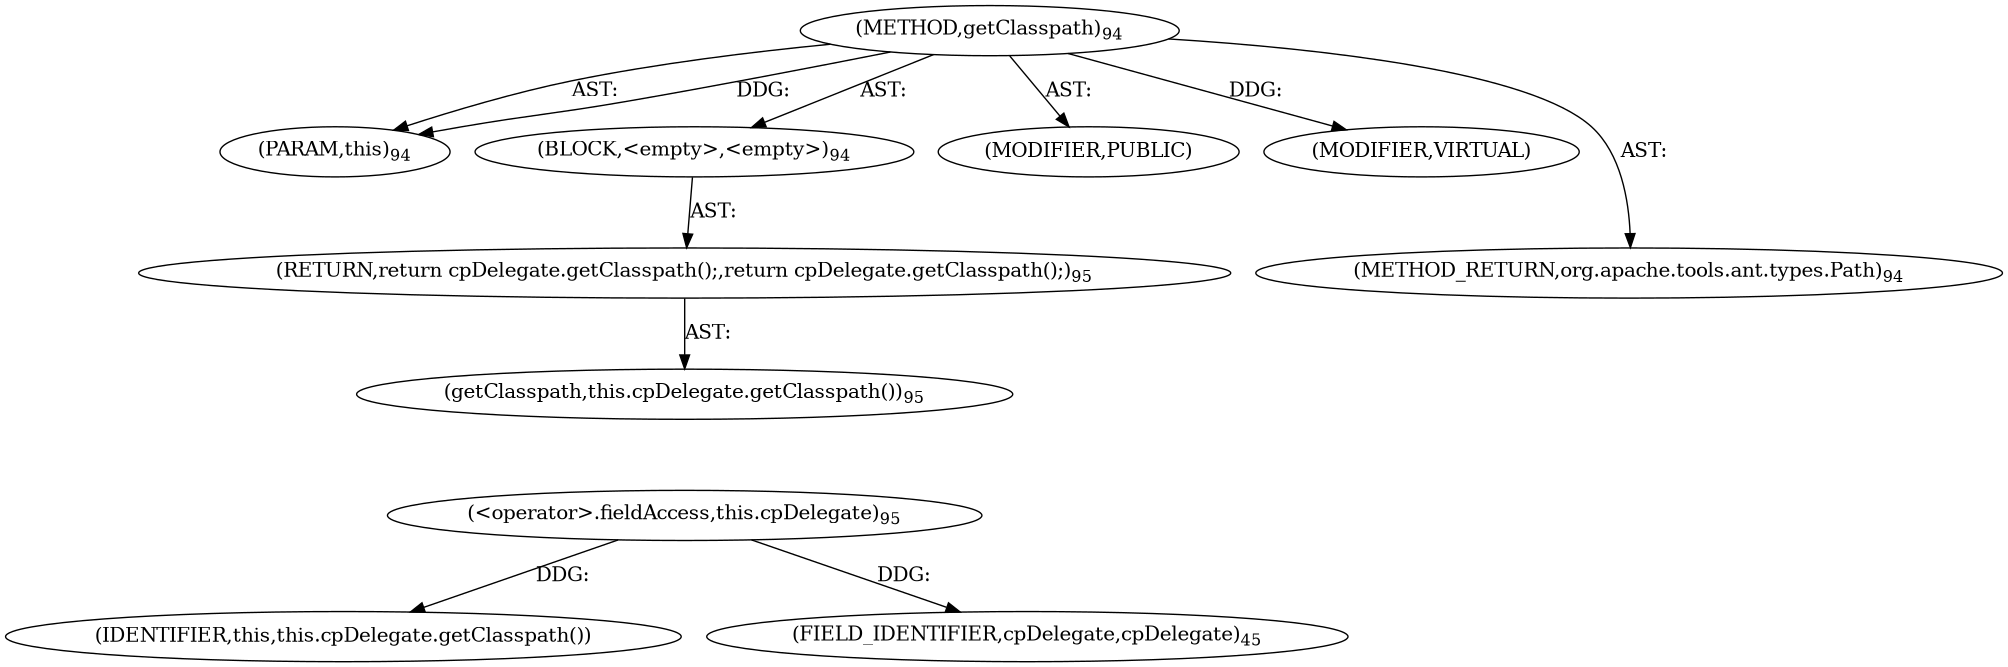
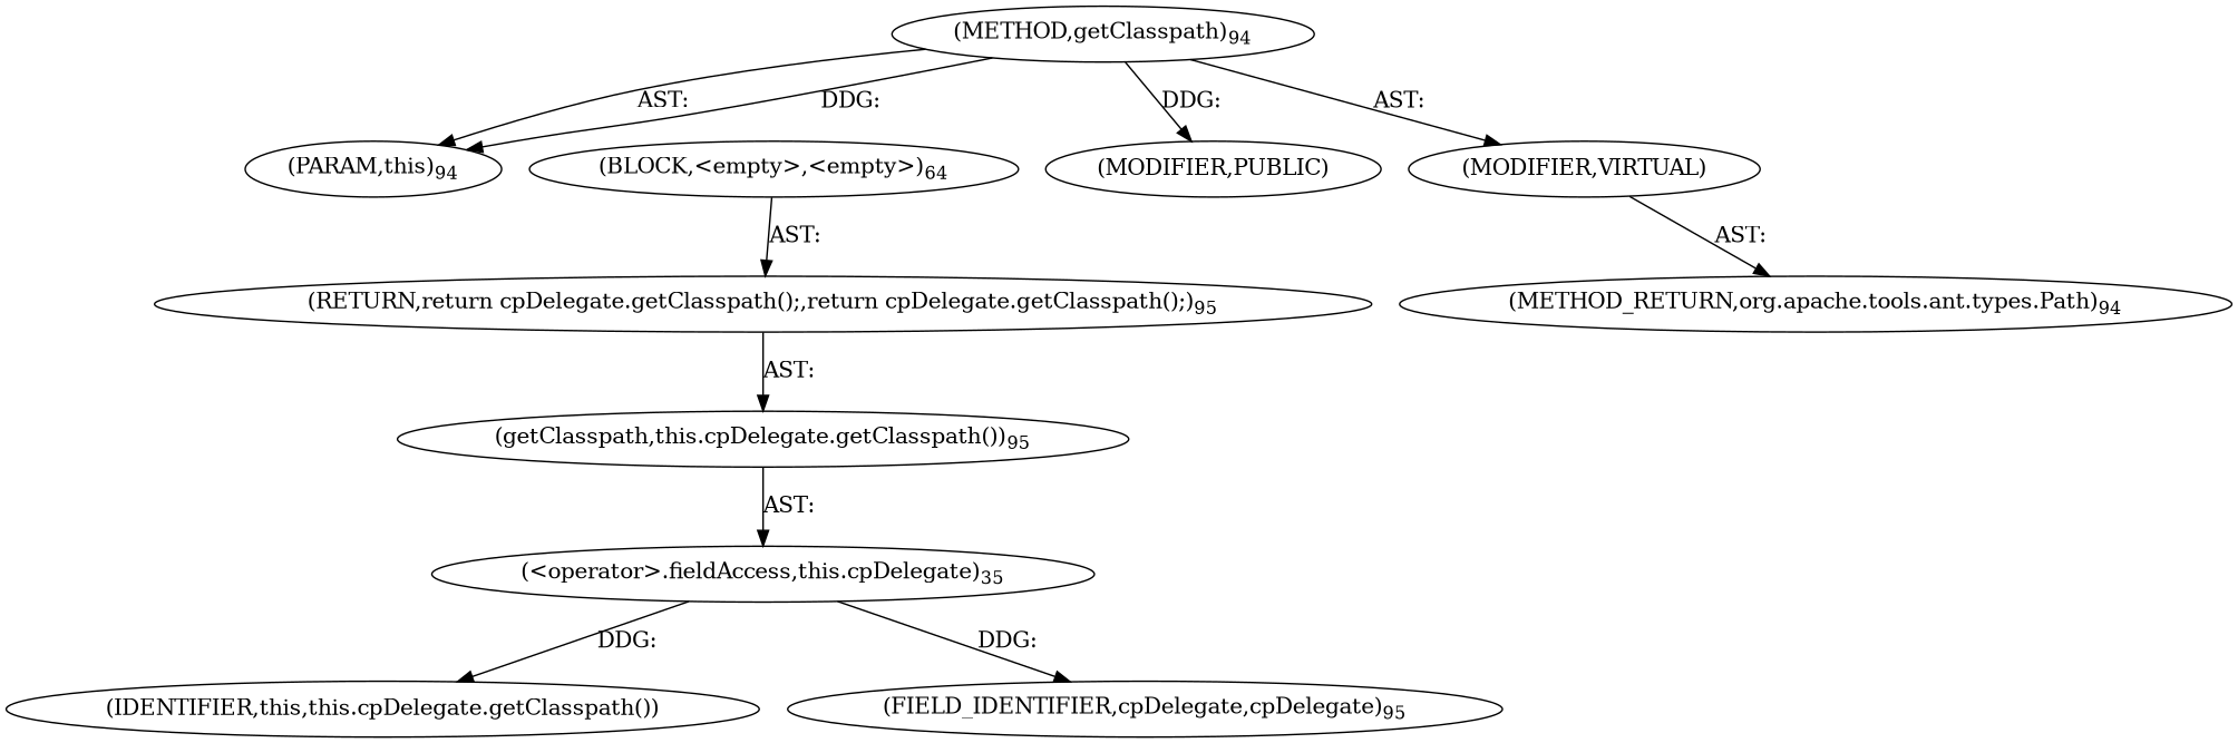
  digraph {
    n1 [label=<(METHOD,getClasspath)<SUB>94</SUB>>]
    n2 [label=<(PARAM,this)<SUB>94</SUB>>]
-   n3 [label=<(BLOCK,&lt;empty&gt;,&lt;empty&gt;)<SUB>94</SUB>>]
+   n3 [label=<(BLOCK,&lt;empty&gt;,&lt;empty&gt;)<SUB>64</SUB>>]
    n4 [label=<(MODIFIER,PUBLIC)>]
    n5 [label=<(MODIFIER,VIRTUAL)>]
    n6 [label=<(METHOD_RETURN,org.apache.tools.ant.types.Path)<SUB>94</SUB>>]
    n7 [label=<(RETURN,return cpDelegate.getClasspath();,return cpDelegate.getClasspath();)<SUB>95</SUB>>]
    n8 [label=<(getClasspath,this.cpDelegate.getClasspath())<SUB>95</SUB>>]
-   n9 [label=<(&lt;operator&gt;.fieldAccess,this.cpDelegate)<SUB>95</SUB>>]
+   n9 [label=<(&lt;operator&gt;.fieldAccess,this.cpDelegate)<SUB>35</SUB>>]
    n10 [label=<(IDENTIFIER,this,this.cpDelegate.getClasspath())>]
-   n11 [label=<(FIELD_IDENTIFIER,cpDelegate,cpDelegate)<SUB>45</SUB>>]
+   n11 [label=<(FIELD_IDENTIFIER,cpDelegate,cpDelegate)<SUB>95</SUB>>]
    n1 -> n2 [label="AST: "]
    n1 -> n2 [label="DDG: "]
-   n1 -> n3 [label="AST: "]
-   n1 -> n4 [label="AST: "]
-   n1 -> n5 [label="DDG: "]
-   n1 -> n6 [label="AST: "]
+   n1 -> n4 [label="DDG: "]
+   n1 -> n5 [label="AST: "]
+   n5 -> n6 [label="AST: "]
    n3 -> n7 [label="AST: "]
    n7 -> n8 [label="AST: "]
+   n8 -> n9 [label="AST: "]
    n9 -> n10 [label="DDG: "]
    n9 -> n11 [label="DDG: "]
  }
